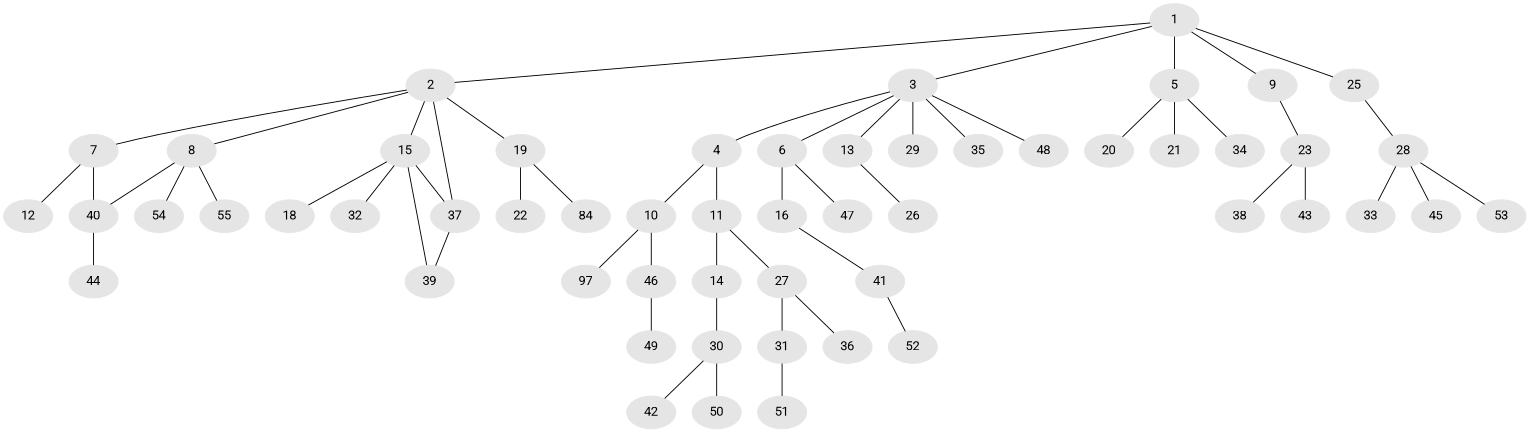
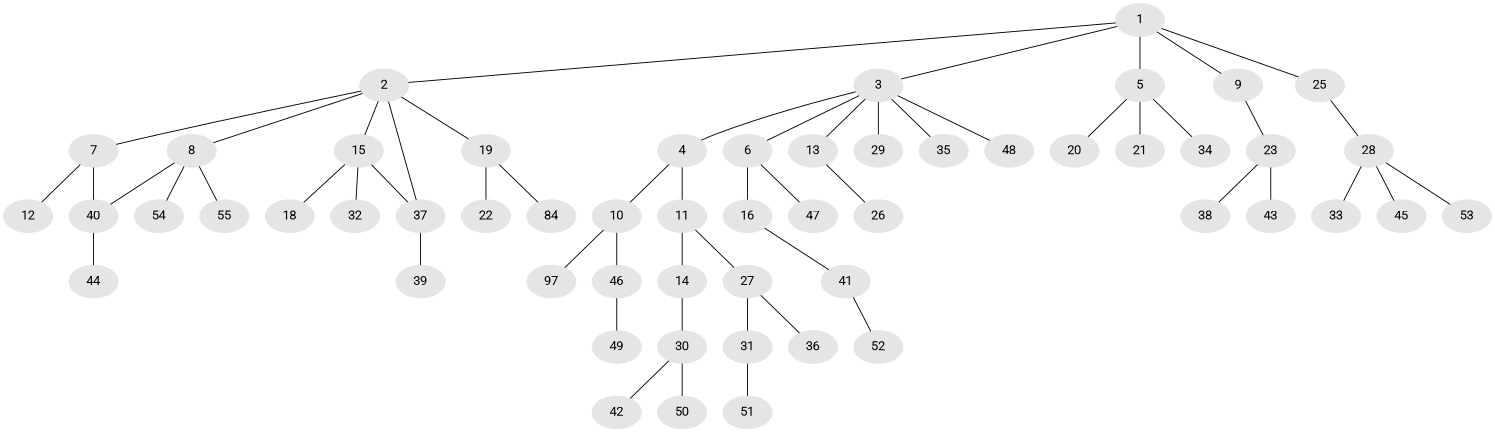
  graph {
    fontname=Roboto
    node [color=gray90 fontname=Roboto style=filled]
    edge [fontname=Roboto]
    1
    2
    3
    5
    9
    25
    7
    8
    15
    19
    37
    4
    6
    13
    29
    35
    48
    20
    21
    34
    23
    28
    12
    40
    54
    55
    18
    32
    39
    22
    n31 [label=84]
    10
    11
    16
    47
    26
    n37 [label=97]
    46
    14
    27
    41
    44
    38
    43
    49
    30
    31
    36
    42
    50
    52
    33
    45
    53
    51
    1 -- 2
    1 -- 3
    1 -- 5
    1 -- 9
    1 -- 25
    2 -- 7
    2 -- 8
    2 -- 15
    2 -- 19
    2 -- 37
    3 -- 4
    3 -- 6
    3 -- 13
    3 -- 29
    3 -- 35
    3 -- 48
    5 -- 20
    5 -- 21
    5 -- 34
    9 -- 23
    25 -- 28
    7 -- 12
    7 -- 40
    8 -- 40
    8 -- 54
    8 -- 55
    15 -- 37
    15 -- 18
    15 -- 32
-   15 -- 39
    19 -- 22
    19 -- n31
    37 -- 39
    4 -- 10
    4 -- 11
    6 -- 16
    6 -- 47
    13 -- 26
    23 -- 38
    23 -- 43
    28 -- 33
    28 -- 45
    28 -- 53
    40 -- 44
    10 -- n37
    10 -- 46
    11 -- 14
    11 -- 27
    16 -- 41
    46 -- 49
    14 -- 30
    27 -- 31
    27 -- 36
    41 -- 52
    30 -- 42
    30 -- 50
    31 -- 51
  }
